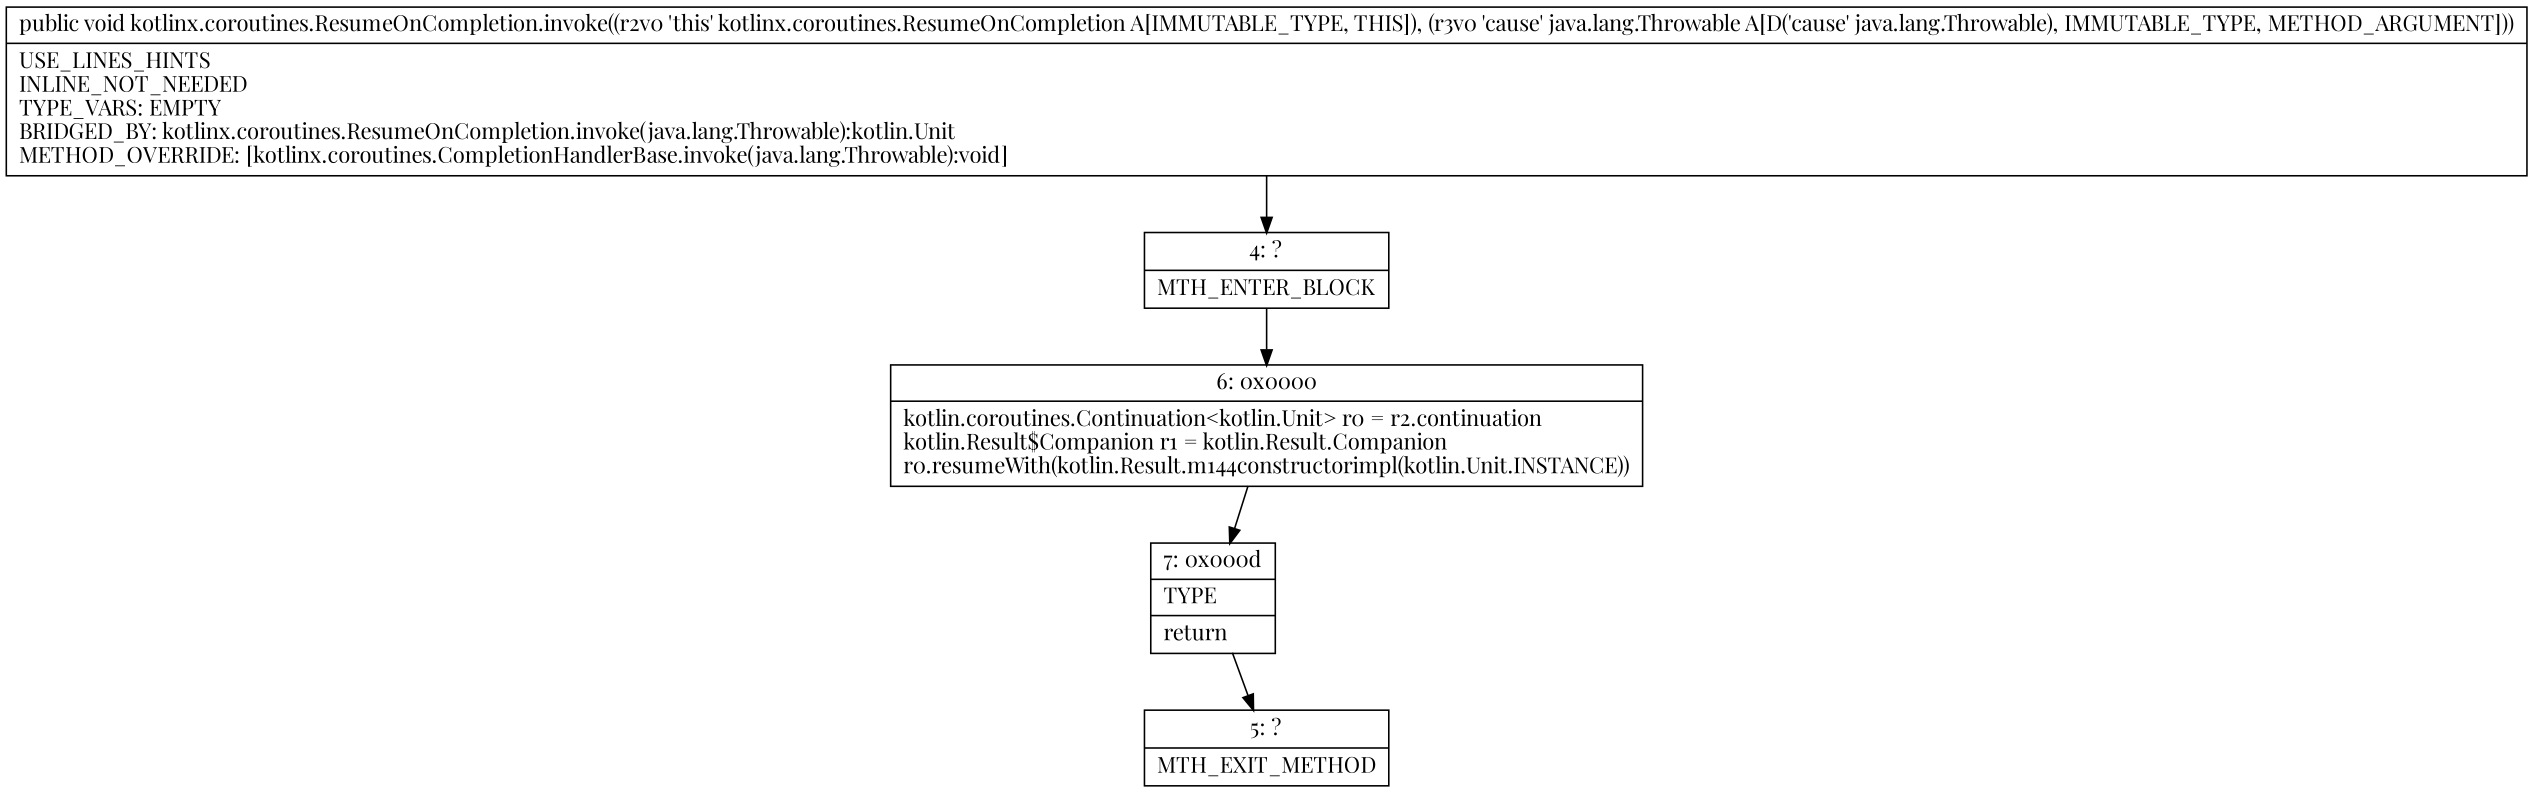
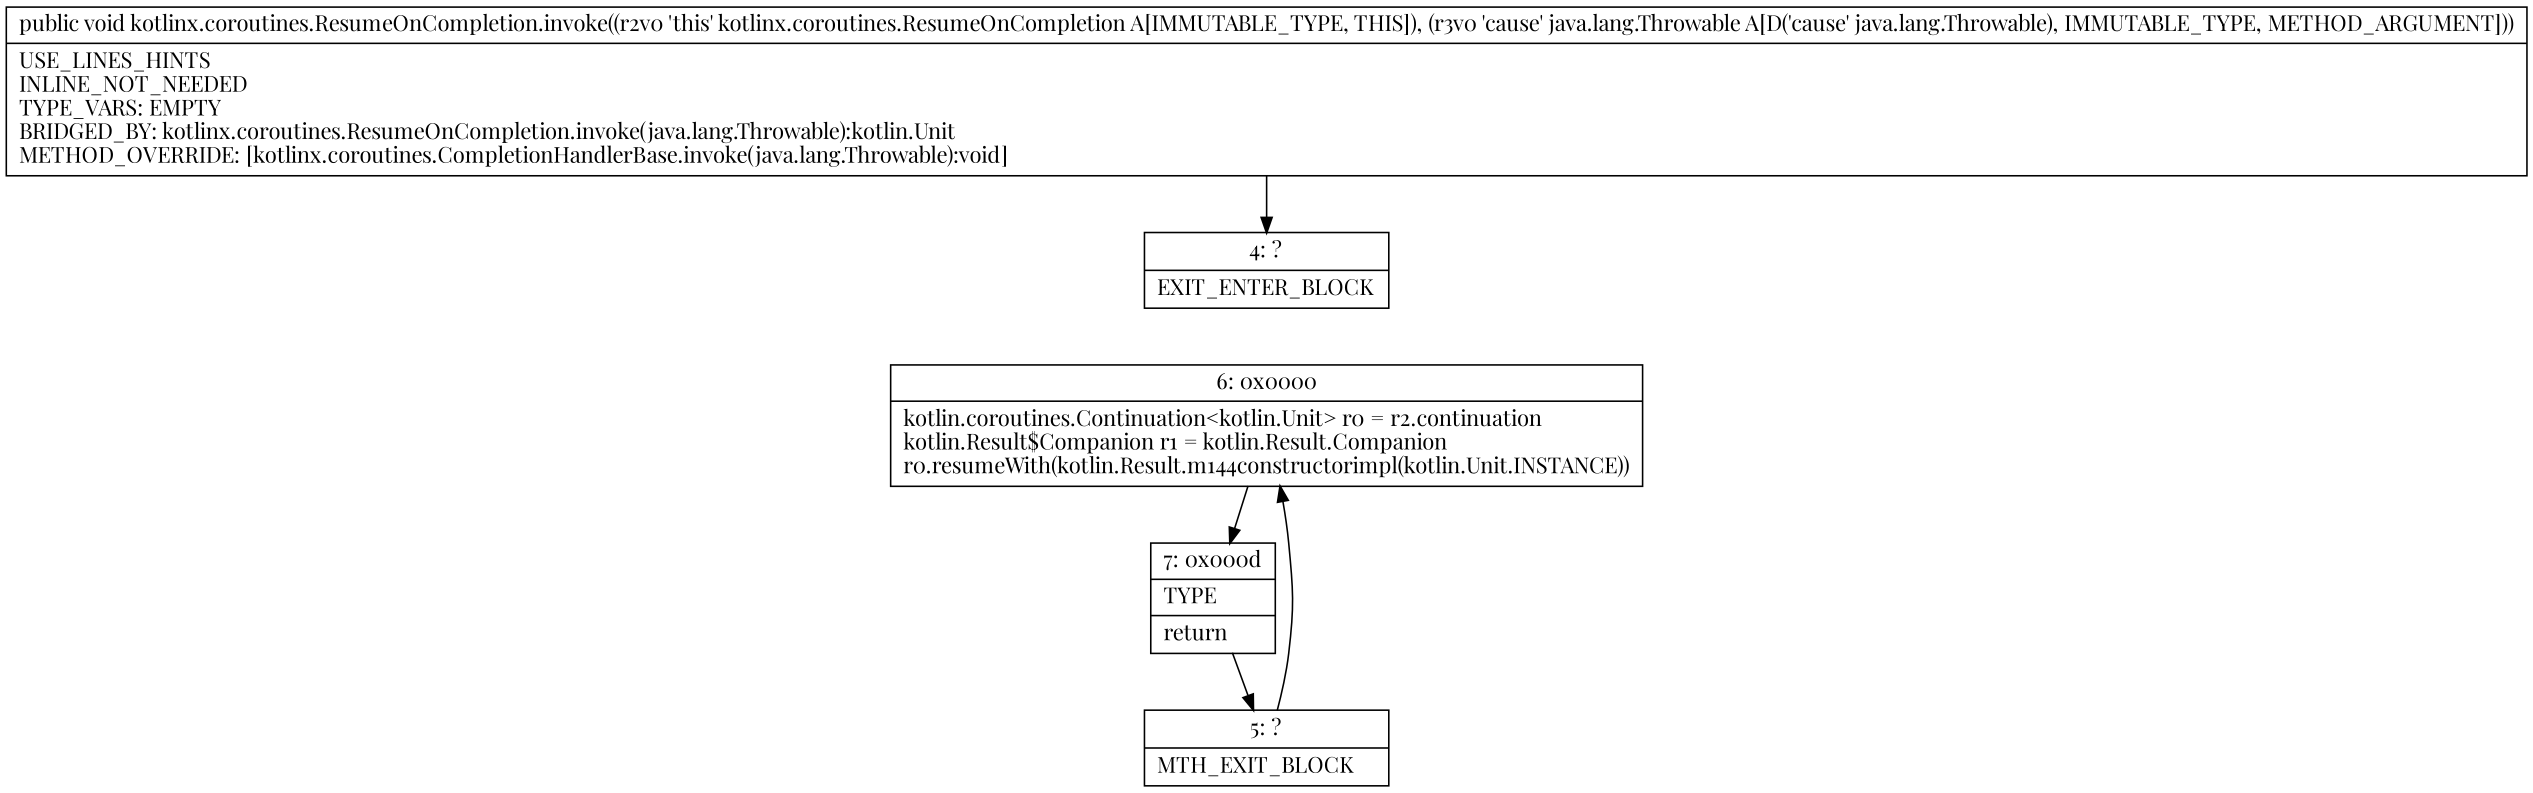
  digraph {
    fontname="Playfair Display"
    node [fontname="Playfair Display" shape=record]
    edge [fontname="Playfair Display"]
-   n1 [label="{4\:\ ?|MTH_ENTER_BLOCK\l}"]
+   n1 [label="{4\:\ ?|EXIT_ENTER_BLOCK\l}"]
    n2 [label="{6\:\ 0x0000|kotlin.coroutines.Continuation\<kotlin.Unit\> r0 = r2.continuation\lkotlin.Result$Companion r1 = kotlin.Result.Companion\lr0.resumeWith(kotlin.Result.m144constructorimpl(kotlin.Unit.INSTANCE))\l}"]
    n3 [label="{7\:\ 0x000d|TYPE\l|return\l}"]
-   n4 [label="{5\:\ ?|MTH_EXIT_METHOD\l}"]
+   n4 [label="{5\:\ ?|MTH_EXIT_BLOCK\l}"]
    n5 [label="{public void kotlinx.coroutines.ResumeOnCompletion.invoke((r2v0 'this' kotlinx.coroutines.ResumeOnCompletion A[IMMUTABLE_TYPE, THIS]), (r3v0 'cause' java.lang.Throwable A[D('cause' java.lang.Throwable), IMMUTABLE_TYPE, METHOD_ARGUMENT]))  | USE_LINES_HINTS\lINLINE_NOT_NEEDED\lTYPE_VARS: EMPTY\lBRIDGED_BY: kotlinx.coroutines.ResumeOnCompletion.invoke(java.lang.Throwable):kotlin.Unit\lMETHOD_OVERRIDE: [kotlinx.coroutines.CompletionHandlerBase.invoke(java.lang.Throwable):void]\l}"]
-   n1 -> n2
+   n4 -> n2
    n2 -> n3
    n3 -> n4
    n5 -> n1
  }
